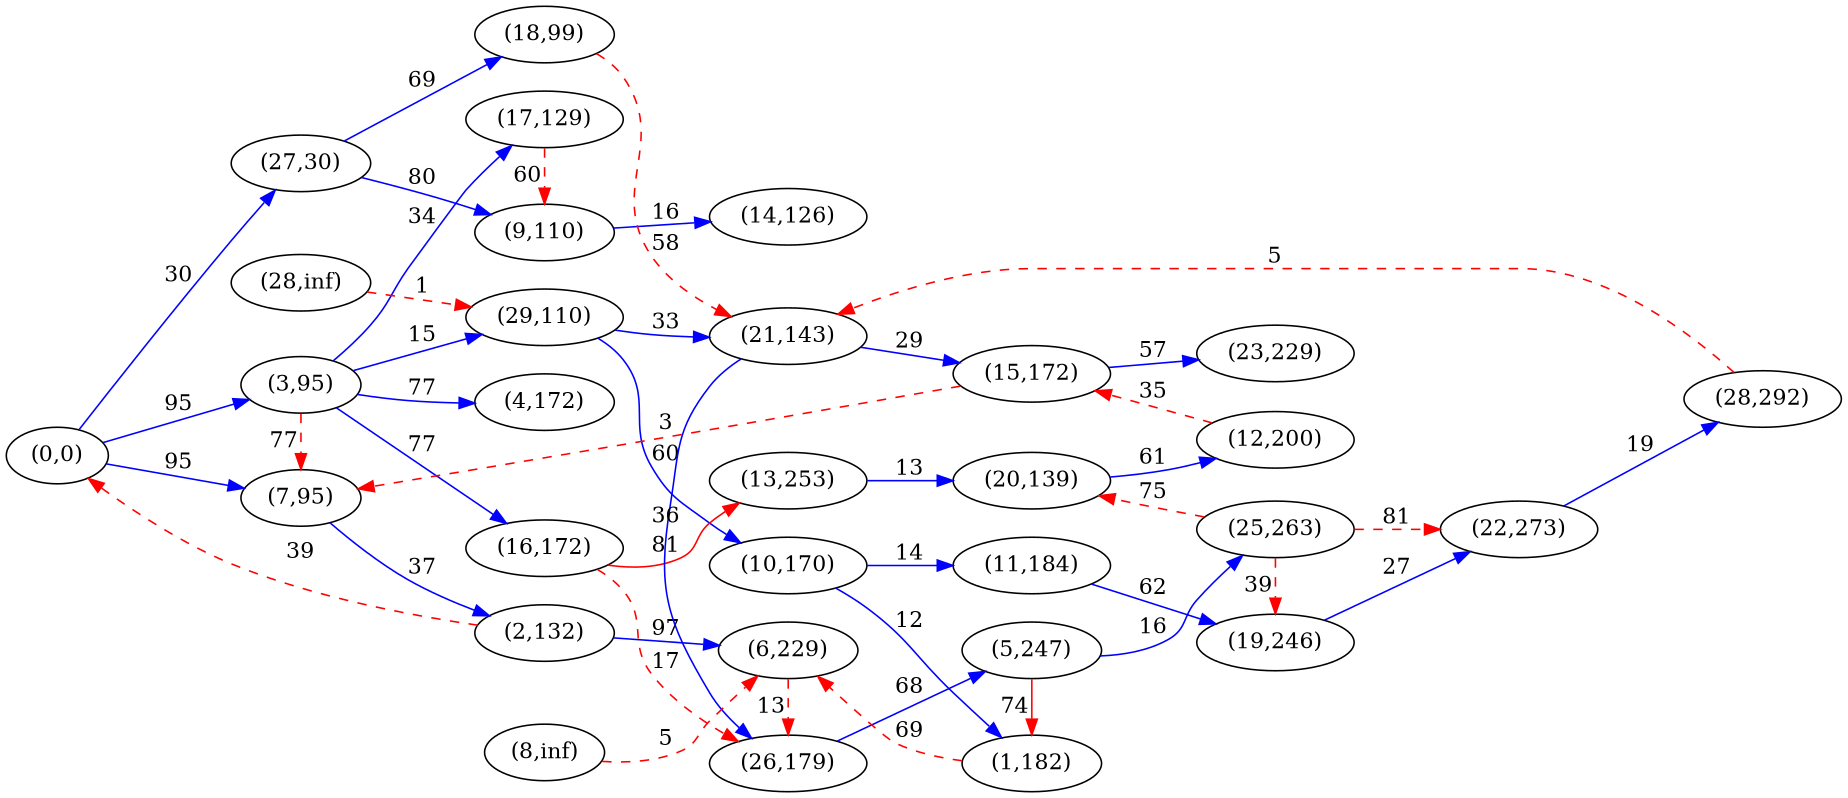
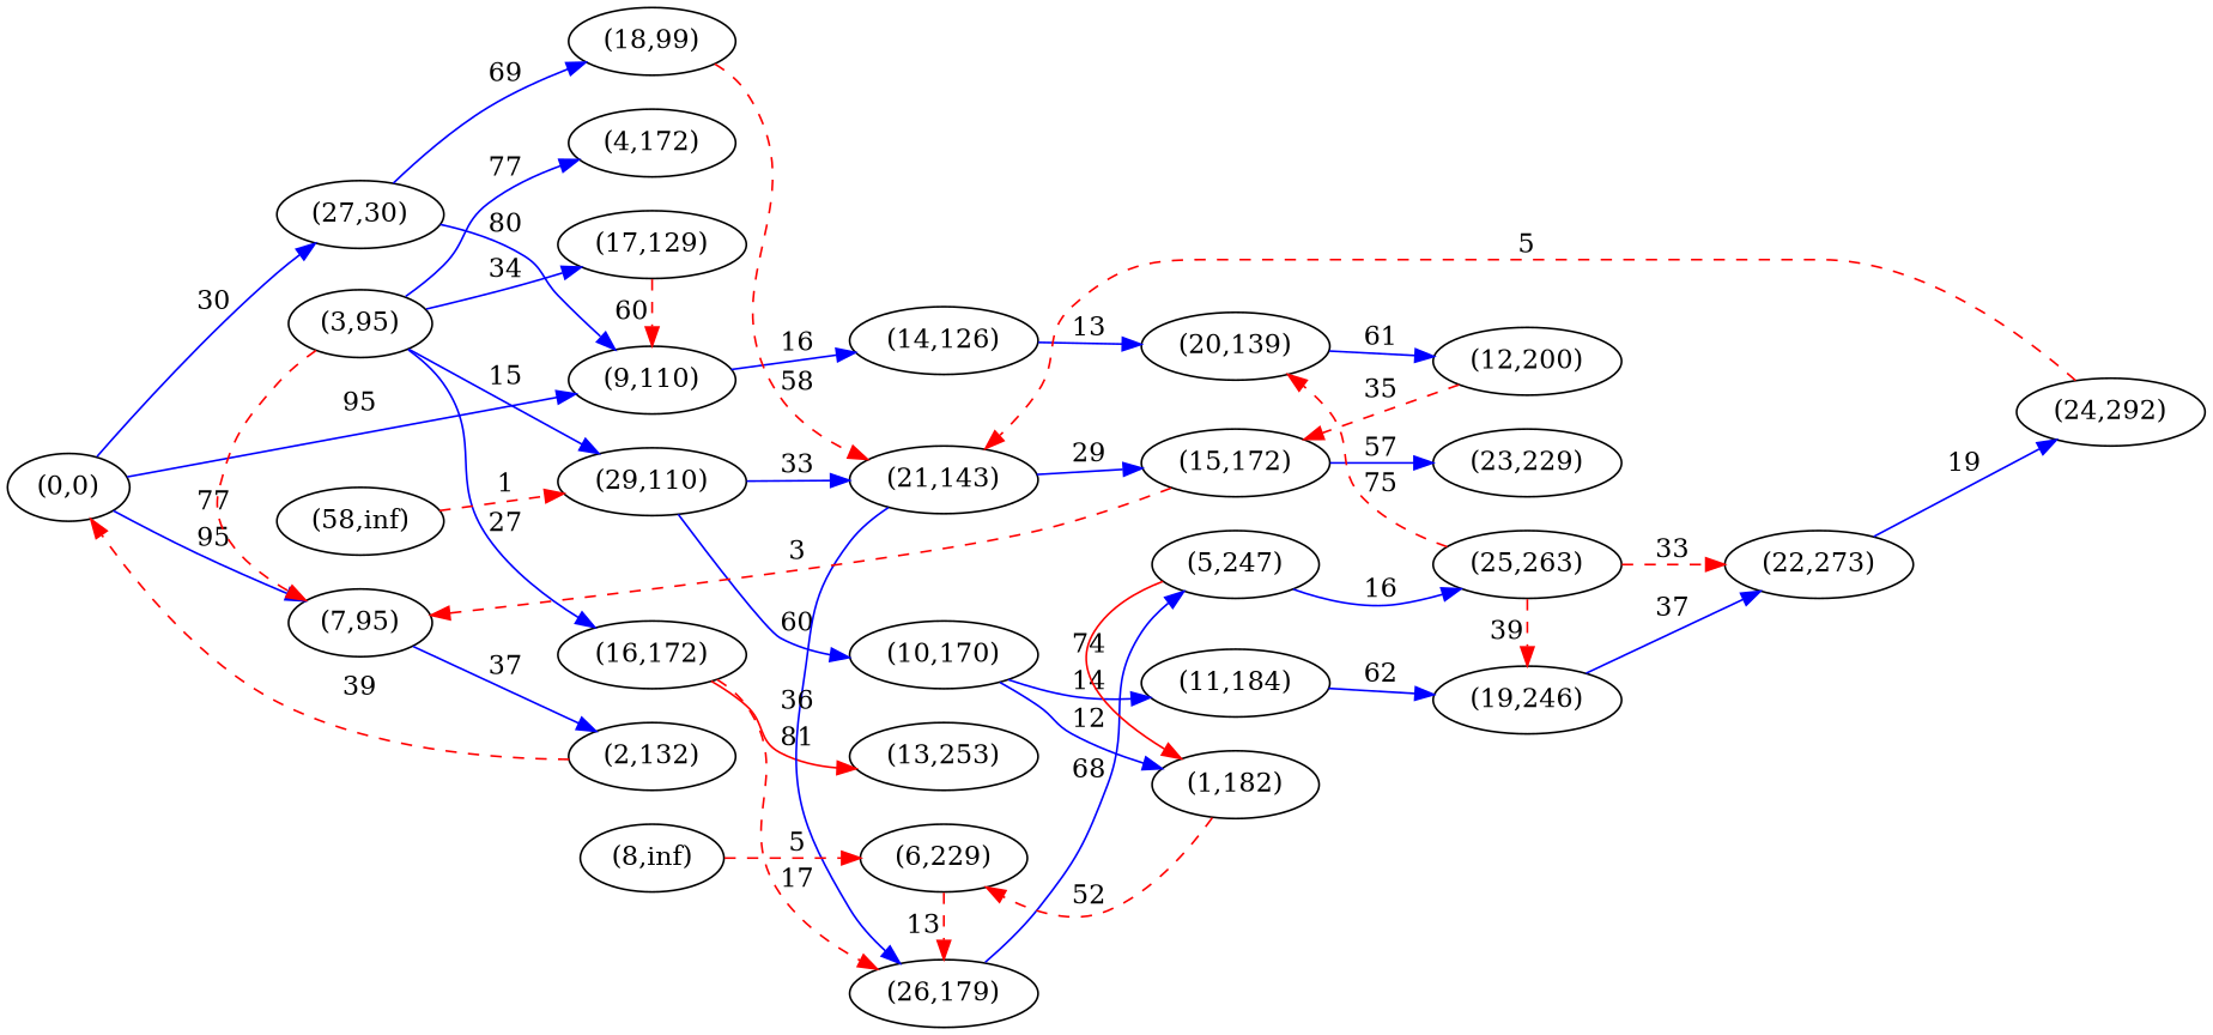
  digraph {
    rankdir=LR
    ranksep=equally
    edge [color=blue]
    "(0,0)"
    "(7,95)"
    "(27,30)"
    "(3,95)"
    "(2,132)"
    "(9,110)"
    "(18,99)"
    "(29,110)"
    "(17,129)"
    "(16,172)"
    "(4,172)"
    "(6,229)"
    "(14,126)"
    "(21,143)"
    "(10,170)"
    "(26,179)"
    "(13,253)"
    "(20,139)"
    "(15,172)"
    "(11,184)"
    "(1,182)"
    "(5,247)"
    "(12,200)"
    "(23,229)"
    "(19,246)"
    "(25,263)"
    "(22,273)"
-   "(24,292)" [label="(28,292)"]
+   "(24,292)"
    "(8,inf)"
-   "(28,inf)"
+   "(28,inf)" [label="(58,inf)"]
    subgraph sub_1 {
      rank=same
      "(0,0)"
    }
    subgraph sub_2 {
      rank=same
      "(7,95)"
      "(27,30)"
      "(3,95)"
    }
    subgraph sub_3 {
      rank=same
      "(2,132)"
      "(9,110)"
      "(18,99)"
      "(29,110)"
      "(17,129)"
      "(16,172)"
      "(4,172)"
    }
    subgraph sub_4 {
      rank=same
      "(6,229)"
      "(14,126)"
      "(21,143)"
      "(10,170)"
      "(26,179)"
      "(13,253)"
    }
    subgraph sub_5 {
      rank=same
      "(20,139)"
      "(15,172)"
      "(11,184)"
      "(1,182)"
      "(5,247)"
    }
    subgraph sub_6 {
      rank=same
      "(12,200)"
      "(23,229)"
      "(19,246)"
      "(25,263)"
    }
    subgraph sub_7 {
      rank=same
      "(22,273)"
    }
    subgraph sub_8 {
      rank=same
      "(24,292)"
    }
    subgraph sub_9 {
      rank=same
    }
    subgraph sub_10 {
      rank=same
      "(8,inf)"
    }
    subgraph sub_11 {
      rank=same
    }
    subgraph sub_12 {
      rank=same
      "(28,inf)"
    }
    subgraph sub_13 {
      rank=same
    }
    "(0,0)" -> "(7,95)" [label=95]
    "(0,0)" -> "(27,30)" [label=30]
-   "(0,0)" -> "(3,95)" [label=95]
+   "(0,0)" -> "(9,110)" [label=95]
    "(7,95)" -> "(2,132)" [label=37]
    "(27,30)" -> "(9,110)" [label=80]
    "(27,30)" -> "(18,99)" [label=69]
    "(3,95)" -> "(7,95)" [color=red label=77 style=dashed]
    "(3,95)" -> "(29,110)" [label=15]
    "(3,95)" -> "(17,129)" [label=34]
-   "(3,95)" -> "(16,172)" [label=77]
+   "(3,95)" -> "(16,172)" [label=27]
    "(3,95)" -> "(4,172)" [label=77]
    "(2,132)" -> "(0,0)" [color=red label=39 style=dashed]
-   "(2,132)" -> "(6,229)" [label=97]
    "(9,110)" -> "(14,126)" [label=16]
    "(18,99)" -> "(21,143)" [color=red label=58 style=dashed]
    "(29,110)" -> "(21,143)" [label=33]
    "(29,110)" -> "(10,170)" [label=60]
    "(17,129)" -> "(9,110)" [color=red label=60 style=dashed]
    "(16,172)" -> "(26,179)" [color=red label=17 style=dashed]
    "(16,172)" -> "(13,253)" [color=red label=81]
    "(6,229)" -> "(26,179)" [color=red label=13 style=dashed]
-   "(13,253)" -> "(20,139)" [label=13]
+   "(14,126)" -> "(20,139)" [label=13]
    "(21,143)" -> "(26,179)" [label=36]
    "(21,143)" -> "(15,172)" [label=29]
    "(10,170)" -> "(11,184)" [label=14]
    "(10,170)" -> "(1,182)" [label=12]
    "(26,179)" -> "(5,247)" [label=68]
    "(20,139)" -> "(12,200)" [label=61]
    "(15,172)" -> "(7,95)" [color=red label=3 style=dashed]
    "(15,172)" -> "(23,229)" [label=57]
    "(11,184)" -> "(19,246)" [label=62]
-   "(1,182)" -> "(6,229)" [color=red label=69 style=dashed]
+   "(1,182)" -> "(6,229)" [color=red label=52 style=dashed]
    "(5,247)" -> "(1,182)" [color=red label=74 style=solid]
    "(5,247)" -> "(25,263)" [label=16]
    "(12,200)" -> "(15,172)" [color=red label=35 style=dashed]
-   "(19,246)" -> "(22,273)" [label=27]
+   "(19,246)" -> "(22,273)" [label=37]
    "(25,263)" -> "(20,139)" [color=red label=75 style=dashed]
    "(25,263)" -> "(19,246)" [color=red label=39 style=dashed]
-   "(25,263)" -> "(22,273)" [color=red label=81 style=dashed]
+   "(25,263)" -> "(22,273)" [color=red label=33 style=dashed]
    "(22,273)" -> "(24,292)" [label=19]
    "(24,292)" -> "(21,143)" [color=red label=5 style=dashed]
    "(8,inf)" -> "(6,229)" [color=red label=5 style=dashed]
    "(28,inf)" -> "(29,110)" [color=red label=1 style=dashed]
  }
